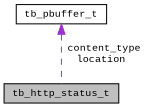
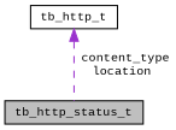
  digraph {
    node [color=black fontname=CourierNew fontsize=10 shape=record style=filled]
    n1 [fillcolor=grey75 fontcolor=black height=0.2 label=tb_http_status_t width=0.4]
-   n2 [fillcolor=white height=0.2 label=tb_pbuffer_t width=0.4]
+   n2 [fillcolor=white height=0.2 label=tb_http_t width=0.4]
    n2 -> n1 [color=darkorchid3 dir=back fontname=CourierNew fontsize=10 label=" content_type\nlocation" labelfontname=CourierNew labelfontsize=10 style=dashed]
  }
